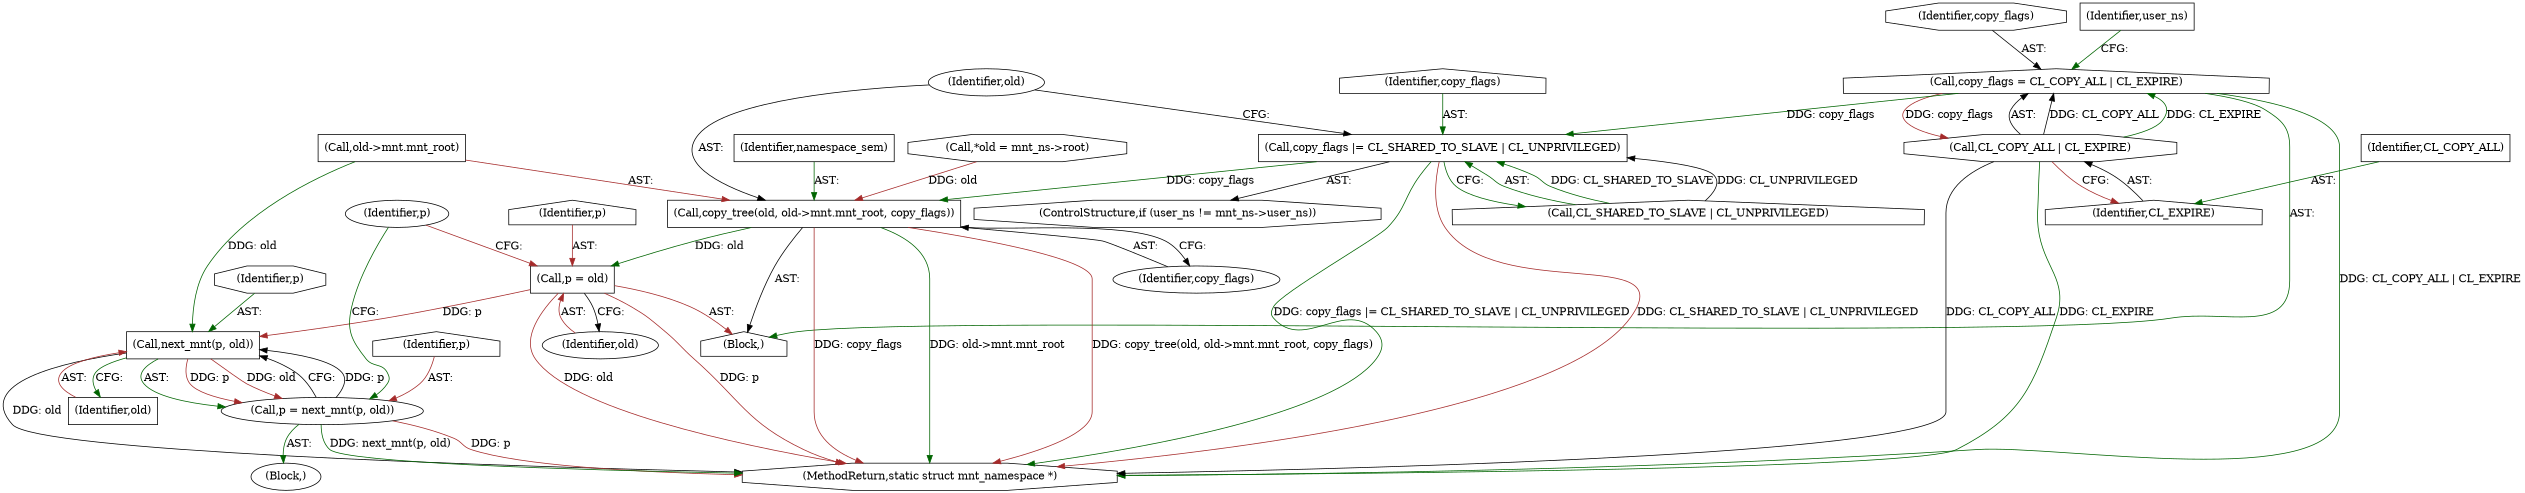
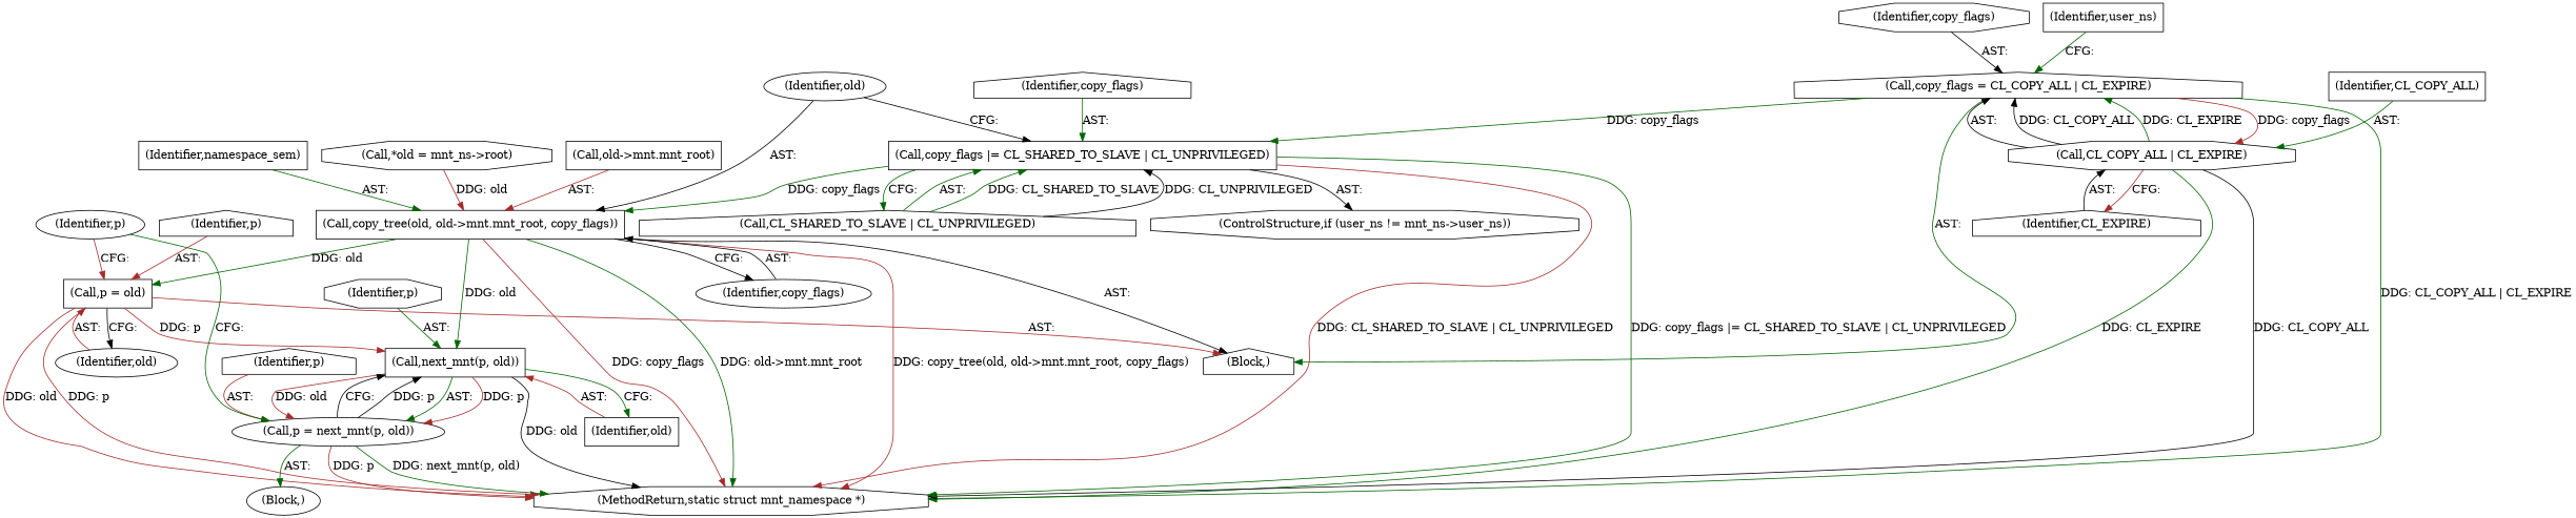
  digraph {
    node [shape=box]
    edge [color=darkgreen]
    n1 [label="(Call,copy_flags = CL_COPY_ALL | CL_EXPIRE)" shape=house]
    n2 [label="(Call,CL_COPY_ALL | CL_EXPIRE)" shape=octagon]
    n3 [label="(Call,copy_flags |= CL_SHARED_TO_SLAVE | CL_UNPRIVILEGED)"]
    n4 [label="(MethodReturn,static struct mnt_namespace *)" shape=octagon]
    n5 [label="(Block,)" shape=house]
    n6 [label="(Identifier,CL_EXPIRE)" shape=house]
    n7 [label="(Call,copy_tree(old, old->mnt.mnt_root, copy_flags))"]
    n8 [label="(Call,CL_SHARED_TO_SLAVE | CL_UNPRIVILEGED)" shape=house]
    n9 [label="(ControlStructure,if (user_ns != mnt_ns->user_ns))" shape=octagon]
    n10 [label="(Call,p = old)"]
    n11 [label="(Call,next_mnt(p, old))"]
    n12 [label="(Identifier,copy_flags)" shape=ellipse]
    n13 [label="(Identifier,old)" shape=ellipse]
    n14 [label="(Call,p = next_mnt(p, old))" shape=ellipse]
    n15 [label="(Identifier,old)"]
    n16 [label="(Block,)" shape=ellipse]
    n17 [label="(Call,*old = mnt_ns->root)" shape=octagon]
    n18 [label="(Identifier,p)" shape=house]
    n19 [label="(Identifier,copy_flags)" shape=octagon]
    n20 [label="(Call,old->mnt.mnt_root)"]
    n21 [label="(Identifier,p)" shape=ellipse]
    n22 [label="(Identifier,CL_COPY_ALL)"]
    n23 [label="(Identifier,old)" shape=ellipse]
    n24 [label="(Identifier,p)" shape=house]
    n25 [label="(Identifier,copy_flags)" shape=house]
    n26 [label="(Identifier,namespace_sem)"]
    n27 [label="(Identifier,user_ns)"]
    n28 [label="(Identifier,p)" shape=octagon]
    n1 -> n2 [color=brown label="DDG: copy_flags"]
    n1 -> n3 [label="DDG: copy_flags"]
    n1 -> n4 [label="DDG: CL_COPY_ALL | CL_EXPIRE"]
    n1 -> n5 [label="AST: "]
    n2 -> n1 [color=black label="AST: "]
    n2 -> n1 [color=black label="DDG: CL_COPY_ALL"]
    n2 -> n1 [label="DDG: CL_EXPIRE"]
    n2 -> n4 [label="DDG: CL_EXPIRE"]
    n2 -> n4 [color=black label="DDG: CL_COPY_ALL"]
    n2 -> n6 [color=brown label="CFG: "]
    n3 -> n4 [label="DDG: copy_flags |= CL_SHARED_TO_SLAVE | CL_UNPRIVILEGED"]
    n3 -> n4 [color=brown label="DDG: CL_SHARED_TO_SLAVE | CL_UNPRIVILEGED"]
    n3 -> n7 [label="DDG: copy_flags"]
    n3 -> n8 [label="CFG: "]
    n3 -> n9 [color=black label="AST: "]
    n6 -> n2 [color=black label="AST: "]
    n7 -> n4 [color=brown label="DDG: copy_flags"]
    n7 -> n4 [label="DDG: old->mnt.mnt_root"]
    n7 -> n4 [color=brown label="DDG: copy_tree(old, old->mnt.mnt_root, copy_flags)"]
    n7 -> n5 [color=black label="AST: "]
    n7 -> n10 [label="DDG: old"]
-   n20 -> n11 [label="DDG: old"]
+   n7 -> n11 [label="DDG: old"]
    n7 -> n12 [color=black label="CFG: "]
    n8 -> n3 [label="AST: "]
    n8 -> n3 [label="DDG: CL_SHARED_TO_SLAVE"]
    n8 -> n3 [color=black label="DDG: CL_UNPRIVILEGED"]
    n10 -> n4 [color=brown label="DDG: p"]
    n10 -> n4 [color=brown label="DDG: old"]
    n10 -> n5 [color=brown label="AST: "]
    n10 -> n11 [color=brown label="DDG: p"]
    n10 -> n13 [color=black label="CFG: "]
    n11 -> n4 [color=black label="DDG: old"]
    n11 -> n14 [label="AST: "]
    n11 -> n14 [color=brown label="DDG: p"]
    n11 -> n14 [color=brown label="DDG: old"]
    n11 -> n15 [label="CFG: "]
    n12 -> n7 [color=black label="AST: "]
    n13 -> n10 [color=brown label="AST: "]
    n14 -> n4 [color=brown label="DDG: p"]
    n14 -> n4 [label="DDG: next_mnt(p, old)"]
    n14 -> n11 [color=black label="CFG: "]
    n14 -> n11 [color=black label="DDG: p"]
    n14 -> n16 [label="AST: "]
    n15 -> n11 [color=brown label="AST: "]
    n17 -> n7 [color=brown label="DDG: old"]
    n18 -> n14 [color=brown label="AST: "]
    n19 -> n1 [color=black label="AST: "]
    n20 -> n7 [color=brown label="AST: "]
    n21 -> n10 [color=brown label="CFG: "]
    n21 -> n14 [label="CFG: "]
-   n22 -> n6 [label="AST: "]
+   n22 -> n2 [label="AST: "]
    n23 -> n3 [color=black label="CFG: "]
    n23 -> n7 [color=black label="AST: "]
    n24 -> n10 [color=brown label="AST: "]
    n25 -> n3 [label="AST: "]
    n26 -> n7 [label="AST: "]
    n27 -> n1 [label="CFG: "]
    n28 -> n11 [label="AST: "]
  }
